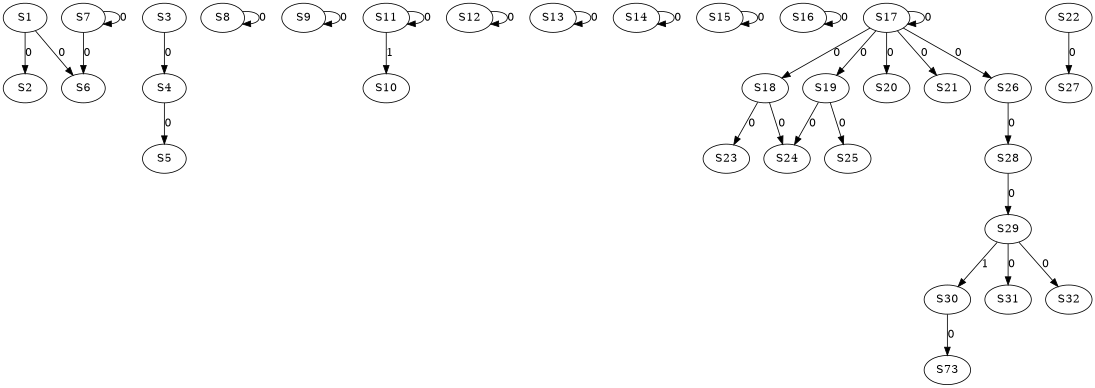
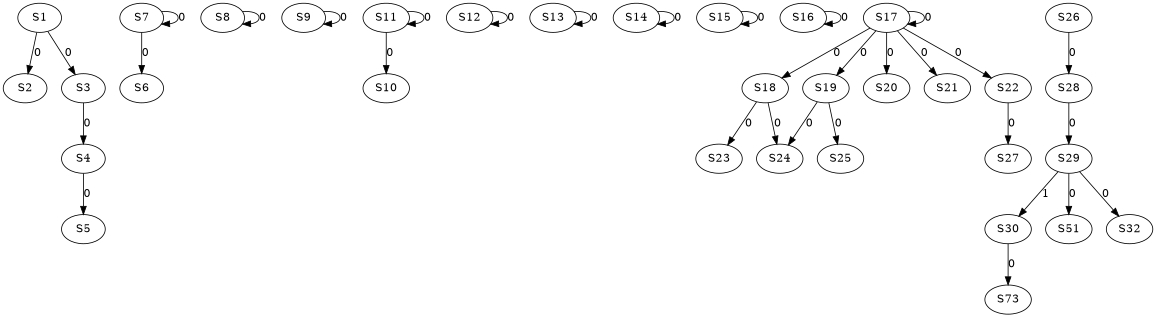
  strict digraph {
    S1
    S2
    S3
    S4
    S5
    S7
    S6
    S8
    S9
    S11
    S10
    S12
    S13
    S14
    S15
    S16
    S17
    S18
    S19
    S20
    S21
    S22
    S23
    S24
    S25
    S27
    S26
    S28
    S29
    S30
-   S31
+   S31 [label=S51]
    S32
    n33 [label=S73]
    S1 -> S2 [label=0]
-   S1 -> S6 [label=0]
+   S1 -> S3 [label=0]
    S3 -> S4 [label=0]
    S4 -> S5 [label=0]
    S7 -> S7 [label=0]
    S7 -> S6 [label=0]
    S8 -> S8 [label=0]
    S9 -> S9 [label=0]
    S11 -> S11 [label=0]
-   S11 -> S10 [label=1]
+   S11 -> S10 [label=0]
    S12 -> S12 [label=0]
    S13 -> S13 [label=0]
    S14 -> S14 [label=0]
    S15 -> S15 [label=0]
    S16 -> S16 [label=0]
    S17 -> S17 [label=0]
    S17 -> S18 [label=0]
    S17 -> S19 [label=0]
    S17 -> S20 [label=0]
    S17 -> S21 [label=0]
-   S17 -> S26 [label=0]
+   S17 -> S22 [label=0]
    S18 -> S23 [label=0]
    S18 -> S24 [label=0]
    S19 -> S24 [label=0]
    S19 -> S25 [label=0]
    S22 -> S27 [label=0]
    S26 -> S28 [label=0]
    S28 -> S29 [label=0]
    S29 -> S30 [label=1]
    S29 -> S31 [label=0]
    S29 -> S32 [label=0]
    S30 -> n33 [label=0]
  }
